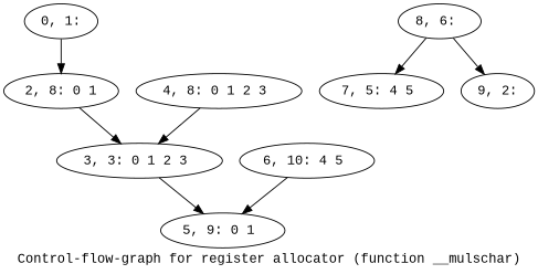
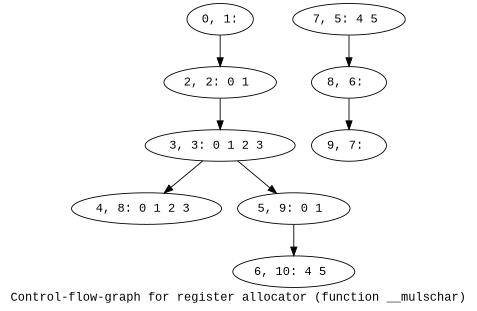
  digraph {
    fontname="Liberation Mono"
    label="Control-flow-graph for register allocator (function __mulschar)"
    node [fontname="Liberation Mono"]
    edge [fontname="Liberation Mono"]
    n1 [label="0, 1:"]
-   n2 [label="2, 8: 0 1"]
+   n2 [label="2, 2: 0 1 "]
    n3 [label="3, 3: 0 1 2 3 "]
    n4 [label="4, 8: 0 1 2 3 "]
    n5 [label="5, 9: 0 1 "]
    n6 [label="6, 10: 4 5 "]
    n7 [label="7, 5: 4 5 "]
    n8 [label="8, 6: "]
-   n9 [label="9, 2:"]
+   n9 [label="9, 7: "]
    n1 -> n2
    n2 -> n3
-   n4 -> n3
+   n3 -> n4
    n3 -> n5
-   n6 -> n5
-   n8 -> n7
+   n5 -> n6
+   n7 -> n8
    n8 -> n9
  }
